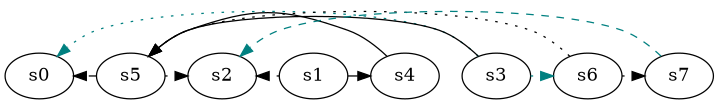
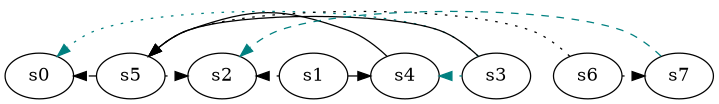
  digraph {
    node [player=1]
    edge [color=black constraint="!(time % 5 == 4)" style=dotted]
    s0 [player=0]
    s2 [player=0]
    s1
    s4 [player=0]
    s5
    s3
    s6
    s7
    s1 -> s2
    s1 -> s4 [constraint="!(time % 3 == 2)" style=solid]
    s4 -> s5 [constraint="time % 3 == 2 || time % 2 == 1" style=solid]
    s5 -> s0 [constraint="time % 8 == 1" style=dashed]
    s5 -> s2 [constraint="!(time % 6 == 3)"]
    s3 -> s0 [color=teal constraint="time % 3 == 2 || time % 4 == 1"]
    s3 -> s5 [constraint="time % 2 == 1 || time % 4 == 3" style=solid]
-   s3 -> s6 [color=teal constraint="time % 2 == 0 && time % 5 == 3"]
+   s3 -> s4 [color=teal constraint="time % 2 == 0 && time % 5 == 3"]
    s6 -> s5 [constraint="!(time % 6 == 1)"]
    s6 -> s7
    s7 -> s2 [color=teal constraint="!(time % 6 == 3)" style=dashed]
  }
